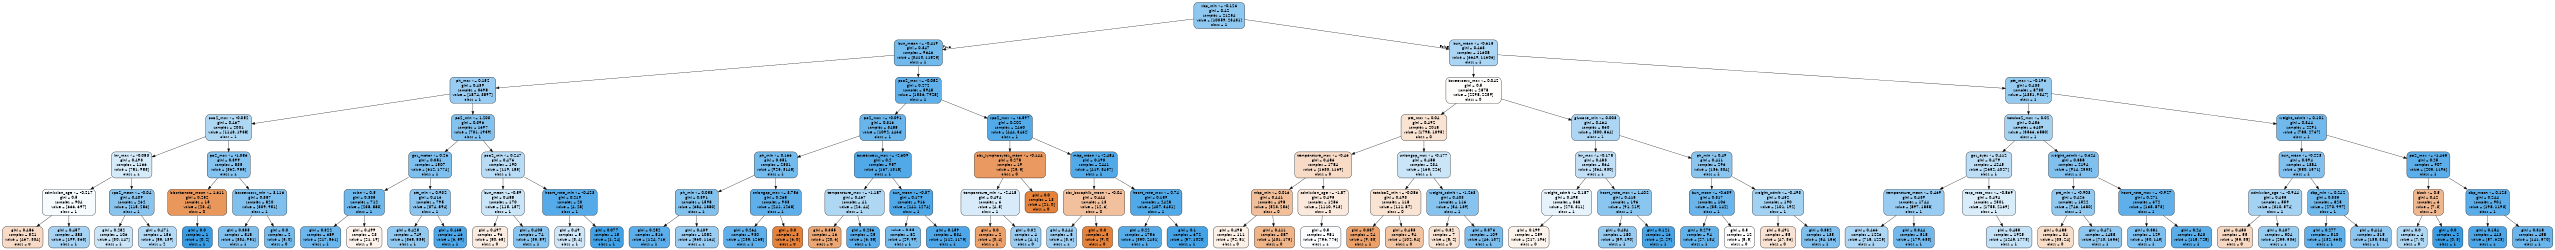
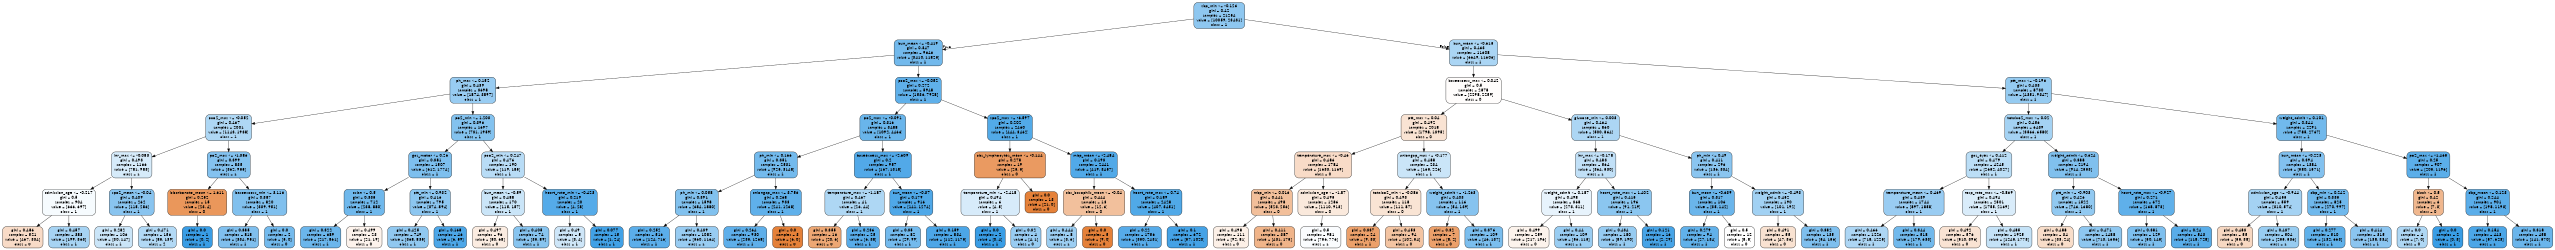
  digraph {
    fontname=Lato
    node [color=black fillcolor="#98ccf2" fontname=Lato shape=box style="filled, rounded"]
    edge [fontname=Lato]
    n1 [fillcolor="#8ec7f0" label="sbp_min <= -0.126\ngini = 0.42\nsamples = 21254\nvalue = [10059, 23431]\nclass = 1"]
    n2 [fillcolor="#72b9ec" label="bun_mean <= -0.419\ngini = 0.347\nsamples = 9646\nvalue = [3410, 11825]\nclass = 1"]
    n3 [fillcolor="#aad5f4" label="bun_mean <= -0.615\ngini = 0.463\nsamples = 11608\nvalue = [6649, 11606]\nclass = 1"]
    n4 [label="ph_max <= 0.152\ngini = 0.439\nsamples = 3698\nvalue = [1874, 3897]\nclass = 1"]
    n5 [fillcolor="#5fb0ea" label="pco2_max <= -0.052\ngini = 0.272\nsamples = 5948\nvalue = [1536, 7928]\nclass = 1"]
    n6 [fillcolor="#fffdfc" label="baseexcess_max <= 0.042\ngini = 0.5\nsamples = 2878\nvalue = [2298, 2259]\nclass = 0"]
    n7 [fillcolor="#95cbf1" label="ptt_max <= -0.196\ngini = 0.433\nsamples = 8730\nvalue = [4351, 9347]\nclass = 1"]
    n8 [fillcolor="#aed7f4" label="pco2_max <= -0.052\ngini = 0.467\nsamples = 2001\nvalue = [1143, 1938]\nclass = 1"]
    n9 [fillcolor="#83c2ef" label="po2_min <= 1.203\ngini = 0.396\nsamples = 1697\nvalue = [731, 1959]\nclass = 1"]
    n10 [fillcolor="#69b5eb" label="po2_max <= -0.091\ngini = 0.316\nsamples = 3488\nvalue = [1092, 4466]\nclass = 1"]
    n11 [fillcolor="#52aae8" label="spo2_max <= -6.597\ngini = 0.202\nsamples = 2460\nvalue = [444, 3462]\nclass = 1"]
    n12 [fillcolor="#d6ebfa" label="inr_max <= -0.083\ngini = 0.493\nsamples = 1166\nvalue = [781, 983]\nclass = 1"]
    n13 [fillcolor="#84c2ef" label="po2_max <= -1.386\ngini = 0.399\nsamples = 835\nvalue = [362, 955]\nclass = 1"]
    n14 [fillcolor="#7dbfee" label="gcs_motor <= 0.26\ngini = 0.381\nsamples = 1507\nvalue = [612, 1774]\nclass = 1"]
    n15 [fillcolor="#b8dcf6" label="pco2_min <= 0.247\ngini = 0.476\nsamples = 190\nvalue = [119, 185]\nclass = 1"]
    n16 [fillcolor="#f6fbfe" label="admission_age <= -0.217\ngini = 0.5\nsamples = 904\nvalue = [666, 697]\nclass = 1"]
    n17 [fillcolor="#89c4ef" label="spo2_mean <= -0.04\ngini = 0.409\nsamples = 262\nvalue = [115, 286]\nclass = 1"]
    n18 [fillcolor="#ea975b" label="bicarbonate_mean <= 1.611\ngini = 0.252\nsamples = 15\nvalue = [23, 4]\nclass = 0"]
    n19 [fillcolor="#80c0ee" label="baseexcess_min <= 3.116\ngini = 0.387\nsamples = 820\nvalue = [339, 951]\nclass = 1"]
    n20 [fillcolor="#f8dbc7" label="gini = 0.486\nsamples = 521\nvalue = [467, 334]\nclass = 0"]
    n21 [fillcolor="#a6d3f3" label="gini = 0.457\nsamples = 383\nvalue = [199, 363]\nclass = 1"]
    n22 [fillcolor="#cae5f8" label="gini = 0.282\nsamples = 106\nvalue = [30, 147]\nclass = 1"]
    n23 [fillcolor="#b2d9f5" label="gini = 0.471\nsamples = 156\nvalue = [85, 139]\nclass = 2"]
    n24 [fillcolor="#399de5" label="gini = 0.0\nsamples = 1\nvalue = [0, 2]\nclass = 1"]
    n25 [fillcolor="#7fbfee" label="gini = 0.385\nsamples = 818\nvalue = [334, 951]\nclass = 1"]
    n26 [fillcolor="#73baed" label="gini = 0.0\nsamples = 2\nvalue = [5, 0]\nclass = 0"]
    n27 [fillcolor="#6fb8ec" label="asian <= 0.5\ngini = 0.335\nsamples = 712\nvalue = [238, 880]\nclass = 1"]
    n28 [fillcolor="#8cc6f0" label="ptt_min <= 0.932\ngini = 0.416\nsamples = 795\nvalue = [374, 894]\nclass = 1"]
    n29 [fillcolor="#cae5f8" label="bun_mean <= -0.59\ngini = 0.488\nsamples = 170\nvalue = [115, 157]\nclass = 1"]
    n30 [fillcolor="#55abe9" label="heart_rate_min <= -0.423\ngini = 0.219\nsamples = 20\nvalue = [4, 28]\nclass = 1"]
    n31 [fillcolor="#6bb6ec" label="gini = 0.322\nsamples = 689\nvalue = [217, 861]\nclass = 1"]
    n32 [fillcolor="#fdf3ec" label="gini = 0.499\nsamples = 23\nvalue = [21, 19]\nclass = 0"]
    n33 [fillcolor="#90c8f0" label="gini = 0.425\nsamples = 749\nvalue = [368, 835]\nclass = 1"]
    n34 [fillcolor="#4da7e8" label="gini = 0.168\nsamples = 46\nvalue = [6, 59]\nclass = 1"]
    n35 [fillcolor="#fbece1" label="gini = 0.497\nsamples = 96\nvalue = [80, 68]\nclass = 0"]
    n36 [fillcolor="#87c4ef" label="gini = 0.405\nsamples = 74\nvalue = [35, 89]\nclass = 1"]
    n37 [fillcolor="#cee6f8" label="gini = 0.49\nsamples = 5\nvalue = [3, 4]\nclass = 1"]
    n38 [fillcolor="#41a1e6" label="gini = 0.077\nsamples = 15\nvalue = [1, 24]\nclass = 1"]
    n39 [fillcolor="#73baed" label="ph_min <= 0.166\ngini = 0.351\nsamples = 2531\nvalue = [925, 3148]\nclass = 1"]
    n40 [fillcolor="#52a9e8" label="baseexcess_max <= -2.609\ngini = 0.2\nsamples = 957\nvalue = [167, 1318]\nclass = 1"]
    n41 [fillcolor="#ea9a61" label="abs_lymphocytes_mean <= -0.144\ngini = 0.278\nsamples = 19\nvalue = [25, 5]\nclass = 0"]
    n42 [fillcolor="#51a9e8" label="mbp_mean <= -2.484\ngini = 0.193\nsamples = 2441\nvalue = [419, 3457]\nclass = 1"]
    n43 [fillcolor="#81c1ee" label="ph_min <= 0.058\ngini = 0.391\nsamples = 1598\nvalue = [684, 1880]\nclass = 1"]
    n44 [fillcolor="#5fb0ea" label="aniongap_max <= 3.756\ngini = 0.268\nsamples = 933\nvalue = [241, 1268]\nclass = 1"]
    n45 [fillcolor="#aed7f4" label="temperature_max <= -1.187\ngini = 0.467\nsamples = 41\nvalue = [26, 44]\nclass = 1"]
    n46 [fillcolor="#4fa8e8" label="bun_mean <= -0.37\ngini = 0.179\nsamples = 916\nvalue = [141, 1274]\nclass = 1"]
    n47 [fillcolor="#5baeea" label="gini = 0.252\nsamples = 516\nvalue = [124, 716]\nclass = 1"]
    n48 [label="gini = 0.439\nsamples = 1082\nvalue = [560, 1164]\nclass = 1"]
    n49 [fillcolor="#5eafea" label="gini = 0.264\nsamples = 930\nvalue = [235, 1268]\nclass = 1"]
    n50 [fillcolor="#e58139" label="gini = 0.0\nsamples = 3\nvalue = [6, 0]\nclass = 0"]
    n51 [fillcolor="#eda774" label="gini = 0.355\nsamples = 16\nvalue = [20, 6]\nclass = 0"]
    n52 [fillcolor="#58ace9" label="gini = 0.236\nsamples = 25\nvalue = [6, 38]\nclass = 1"]
-   n53 [fillcolor="#73baed" label="value = 0.35\nsamples = 82\nvalue = [29, 99]\nclass = 1"]
+   n53 [fillcolor="#73baed" label="gini = 0.35\nsamples = 82\nvalue = [29, 99]\nclass = 1"]
    n54 [fillcolor="#4ca6e7" label="gini = 0.159\nsamples = 834\nvalue = [112, 1175]\nclass = 1"]
    n55 [fillcolor="#d7ebfa" label="temperature_min <= -2.418\ngini = 0.494\nsamples = 6\nvalue = [4, 5]\nclass = 1"]
    n56 [fillcolor="#e58139" label="gini = 0.0\nsamples = 13\nvalue = [21, 0]\nclass = 0"]
    n57 [fillcolor="#f2c09c" label="abs_basophils_mean <= -0.04\ngini = 0.444\nsamples = 13\nvalue = [12, 6]\nclass = 0"]
    n58 [fillcolor="#50a9e8" label="heart_rate_max <= 0.74\ngini = 0.189\nsamples = 2428\nvalue = [407, 3451]\nclass = 1"]
-   n59 [fillcolor="#eca06a" label="gini = 0.0\nsamples = 2\nvalue = [0, 4]\nclass = 1"]
+   n59 [fillcolor="#399de5" label="gini = 0.0\nsamples = 2\nvalue = [0, 4]\nclass = 1"]
    n60 [label="gini = 0.32\nsamples = 4\nvalue = [4, 1]\nclass = 0"]
    n61 [fillcolor="#9ccef2" label="gini = 0.444\nsamples = 8\nvalue = [3, 6]\nclass = 1"]
    n62 [fillcolor="#e58139" label="gini = 0.0\nsamples = 5\nvalue = [9, 0]\nclass = 0"]
    n63 [fillcolor="#56abe9" label="gini = 0.22\nsamples = 1756\nvalue = [350, 2431]\nclass = 1"]
    n64 [fillcolor="#44a2e6" label="gini = 0.1\nsamples = 672\nvalue = [57, 1020]\nclass = 1"]
    n65 [fillcolor="#f9e3d3" label="ptt_max <= 0.04\ngini = 0.492\nsamples = 2018\nvalue = [1798, 1395]\nclass = 0"]
    n66 [fillcolor="#acd6f4" label="glucose_min <= 0.003\ngini = 0.464\nsamples = 860\nvalue = [500, 864]\nclass = 1"]
    n67 [fillcolor="#a4d2f3" label="totalco2_max <= 0.02\ngini = 0.456\nsamples = 6439\nvalue = [3566, 6580]\nclass = 1"]
    n68 [fillcolor="#71b9ec" label="weight_admit <= 0.101\ngini = 0.344\nsamples = 2291\nvalue = [785, 2767]\nclass = 1"]
    n69 [fillcolor="#f8dbc7" label="temperature_max <= -0.46\ngini = 0.486\nsamples = 1784\nvalue = [1633, 1169]\nclass = 0"]
    n70 [fillcolor="#cae5f8" label="aniongap_max <= -0.177\ngini = 0.488\nsamples = 234\nvalue = [165, 226]\nclass = 1"]
    n71 [fillcolor="#c1e0f7" label="inr_max <= -0.178\ngini = 0.483\nsamples = 564\nvalue = [364, 530]\nclass = 1"]
    n72 [fillcolor="#8ac5f0" label="ph_min <= 0.49\ngini = 0.411\nsamples = 296\nvalue = [136, 334]\nclass = 1"]
    n73 [fillcolor="#f2bf9a" label="mbp_min <= 0.016\ngini = 0.441\nsamples = 498\nvalue = [523, 256]\nclass = 0"]
    n74 [fillcolor="#fae9dc" label="admission_age <= -1.87\ngini = 0.495\nsamples = 1286\nvalue = [1110, 913]\nclass = 0"]
    n75 [fillcolor="#f9e4d4" label="totalco2_min <= -0.086\ngini = 0.493\nsamples = 118\nvalue = [111, 87]\nclass = 0"]
    n76 [fillcolor="#86c3ef" label="weight_admit <= -1.263\ngini = 0.403\nsamples = 116\nvalue = [54, 139]\nclass = 1"]
    n77 [fillcolor="#fcf0e7" label="gini = 0.498\nsamples = 111\nvalue = [92, 81]\nclass = 0"]
    n78 [fillcolor="#f0b489" label="gini = 0.411\nsamples = 387\nvalue = [431, 175]\nclass = 0"]
    n79 [fillcolor="#fafcfe" label="gini = 0.5\nsamples = 981\nvalue = [756, 776]\nclass = 1"]
    n80 [fillcolor="#eca06a" label="gini = 0.337\nsamples = 24\nvalue = [9, 33]\nclass = 1"]
    n81 [fillcolor="#f3c4a2" label="gini = 0.453\nsamples = 94\nvalue = [102, 54]\nclass = 0"]
-   n82 [fillcolor="#f9e3d3" label="gini = 0.32\nsamples = 7\nvalue = [8, 2]\nclass = 0"]
+   n82 [fillcolor="#eca06a" label="gini = 0.32\nsamples = 7\nvalue = [8, 2]\nclass = 0"]
    n83 [fillcolor="#7bbeee" label="gini = 0.376\nsamples = 109\nvalue = [46, 137]\nclass = 1"]
    n84 [fillcolor="#e7f3fc" label="weight_admit <= 0.187\ngini = 0.498\nsamples = 368\nvalue = [273, 311]\nclass = 1"]
    n85 [fillcolor="#8bc6f0" label="heart_rate_max <= 1.402\ngini = 0.415\nsamples = 196\nvalue = [91, 219]\nclass = 1"]
    n86 [fillcolor="#6ab5eb" label="bun_mean <= -0.639\ngini = 0.317\nsamples = 106\nvalue = [35, 142]\nclass = 1"]
    n87 [fillcolor="#a1d1f3" label="weight_admit <= -0.493\ngini = 0.452\nsamples = 190\nvalue = [101, 192]\nclass = 1"]
-   n88 [fillcolor="#fcf3ec" label="gini = 0.199\nsamples = 259\nvalue = [217, 196]\nclass = 0"]
+   n88 [fillcolor="#fcf3ec" label="gini = 0.499\nsamples = 259\nvalue = [217, 196]\nclass = 0"]
+   n89 [fillcolor="#99cdf2" label="gini = 0.44\nsamples = 109\nvalue = [56, 115]\nclass = 1"]
    n90 [fillcolor="#96cbf1" label="gini = 0.434\nsamples = 180\nvalue = [89, 190]\nclass = 1"]
    n91 [fillcolor="#47a4e7" label="gini = 0.121\nsamples = 16\nvalue = [2, 29]\nclass = 1"]
    n92 [fillcolor="#61b1ea" label="gini = 0.279\nsamples = 94\nvalue = [27, 134]\nclass = 1"]
    n93 [fillcolor="#ffffff" label="gini = 0.5\nsamples = 12\nvalue = [8, 8]\nclass = 0"]
    n94 [fillcolor="#f9e2d1" label="gini = 0.491\nsamples = 55\nvalue = [47, 36]\nclass = 0"]
    n95 [fillcolor="#7ebfee" label="gini = 0.382\nsamples = 135\nvalue = [54, 156]\nclass = 1"]
    n96 [fillcolor="#bbdef6" label="gcs_eyes <= 0.412\ngini = 0.479\nsamples = 4245\nvalue = [2652, 4027]\nclass = 1"]
    n97 [fillcolor="#80c0ee" label="weight_admit <= 0.624\ngini = 0.388\nsamples = 2194\nvalue = [914, 2553]\nclass = 1"]
    n98 [fillcolor="#82c1ef" label="bun_mean <= -0.223\ngini = 0.394\nsamples = 1384\nvalue = [580, 1571]\nclass = 1"]
    n99 [fillcolor="#5baee9" label="po2_max <= -1.465\ngini = 0.25\nsamples = 907\nvalue = [205, 1196]\nclass = 1"]
    n100 [fillcolor="#99ccf2" label="temperature_mean <= 0.469\ngini = 0.439\nsamples = 1744\nvalue = [897, 1858]\nclass = 1"]
    n101 [fillcolor="#d9ecfa" label="resp_rate_max <= -0.869\ngini = 0.494\nsamples = 2501\nvalue = [1755, 2169]\nclass = 1"]
    n102 [fillcolor="#91c9f1" label="ptt_min <= -0.903\ngini = 0.426\nsamples = 1522\nvalue = [746, 1680]\nclass = 1"]
    n103 [fillcolor="#5fb0ea" label="heart_rate_max <= -0.927\ngini = 0.271\nsamples = 672\nvalue = [168, 873]\nclass = 1"]
    n104 [fillcolor="#add6f4" label="gini = 0.466\nsamples = 1226\nvalue = [718, 1225]\nclass = 1"]
    n105 [fillcolor="#71b9ec" label="gini = 0.344\nsamples = 518\nvalue = [179, 633]\nclass = 1"]
+   n106 [fillcolor="#f9e3d3" label="gini = 0.492\nsamples = 576\nvalue = [510, 396]\nclass = 0"]
    n107 [fillcolor="#c4e2f7" label="gini = 0.485\nsamples = 1925\nvalue = [1245, 1773]\nclass = 1"]
    n108 [fillcolor="#f8ddc9" label="gini = 0.488\nsamples = 34\nvalue = [33, 24]\nclass = 0"]
    n109 [fillcolor="#8ec7f0" label="gini = 0.471\nsamples = 1488\nvalue = [713, 1656]\nclass = 1"]
    n110 [fillcolor="#7dbfee" label="gini = 0.381\nsamples = 129\nvalue = [50, 145]\nclass = 1"]
    n111 [fillcolor="#59ade9" label="gini = 0.24\nsamples = 543\nvalue = [118, 728]\nclass = 1"]
    n112 [fillcolor="#a4d2f3" label="admission_age <= -0.944\ngini = 0.455\nsamples = 559\nvalue = [310, 574]\nclass = 1"]
    n113 [fillcolor="#6fb8ec" label="dbp_min <= 0.242\ngini = 0.335\nsamples = 825\nvalue = [270, 997]\nclass = 1"]
    n114 [fillcolor="#f0b78e" label="black <= 0.5\ngini = 0.42\nsamples = 6\nvalue = [7, 3]\nclass = 0"]
    n115 [fillcolor="#5aade9" label="dbp_mean <= 0.123\ngini = 0.244\nsamples = 901\nvalue = [198, 1193]\nclass = 1"]
    n116 [fillcolor="#f7d8c2" label="gini = 0.483\nsamples = 55\nvalue = [55, 38]\nclass = 0"]
    n117 [fillcolor="#97ccf1" label="gini = 0.437\nsamples = 504\nvalue = [255, 536]\nclass = 1"]
    n118 [fillcolor="#60b1ea" label="gini = 0.277\nsamples = 510\nvalue = [132, 663]\nclass = 1"]
    n119 [fillcolor="#8bc5f0" label="gini = 0.414\nsamples = 315\nvalue = [138, 334]\nclass = 1"]
    n120 [fillcolor="#aed7f4" label="gini = 0.0\nsamples = 4\nvalue = [7, 0]\nclass = 0"]
    n121 [fillcolor="#399de5" label="gini = 0.0\nsamples = 2\nvalue = [0, 3]\nclass = 1"]
    n122 [fillcolor="#4ba6e7" label="gini = 0.154\nsamples = 443\nvalue = [57, 623]\nclass = 1"]
    n123 [fillcolor="#6ab5eb" label="gini = 0.318\nsamples = 458\nvalue = [141, 570]\nclass = 1"]
    n1 -> n2 [headlabel=True labelangle=45 labeldistance=2.5]
    n1 -> n3 [headlabel=False labelangle=-45 labeldistance=2.5]
    n2 -> n4
    n2 -> n5
    n3 -> n6
    n3 -> n7
    n4 -> n8
    n4 -> n9
    n5 -> n10
    n5 -> n11
    n6 -> n65
    n6 -> n66
    n7 -> n67
    n7 -> n68
    n8 -> n12
    n8 -> n13
    n9 -> n14
    n9 -> n15
    n10 -> n39
    n10 -> n40
    n11 -> n41
    n11 -> n42
    n12 -> n16
    n12 -> n17
    n13 -> n18
    n13 -> n19
    n14 -> n27
    n14 -> n28
    n15 -> n29
    n15 -> n30
    n16 -> n20
    n16 -> n21
    n17 -> n22
    n17 -> n23
    n18 -> n24
    n19 -> n25
    n19 -> n26
    n27 -> n31
    n27 -> n32
    n28 -> n33
    n28 -> n34
    n29 -> n35
    n29 -> n36
    n30 -> n37
    n30 -> n38
    n39 -> n43
    n39 -> n44
    n40 -> n45
    n40 -> n46
    n41 -> n55
    n41 -> n56
    n42 -> n57
    n42 -> n58
    n43 -> n47
    n43 -> n48
    n44 -> n49
    n44 -> n50
    n45 -> n51
    n45 -> n52
    n46 -> n53
    n46 -> n54
    n55 -> n59
    n55 -> n60
    n57 -> n61
    n57 -> n62
    n58 -> n63
    n58 -> n64
    n65 -> n69
    n65 -> n70
    n66 -> n71
    n66 -> n72
    n67 -> n96
    n67 -> n97
    n68 -> n98
    n68 -> n99
    n69 -> n73
    n69 -> n74
    n70 -> n75
    n70 -> n76
    n71 -> n84
    n71 -> n85
    n72 -> n86
    n72 -> n87
    n73 -> n77
    n73 -> n78
    n74 -> n79
    n75 -> n80
    n75 -> n81
    n76 -> n82
    n76 -> n83
    n84 -> n88
+   n84 -> n89
    n85 -> n90
    n85 -> n91
    n86 -> n92
    n86 -> n93
    n87 -> n94
    n87 -> n95
    n96 -> n100
    n96 -> n101
    n97 -> n102
    n97 -> n103
    n98 -> n112
    n98 -> n113
    n99 -> n114
    n99 -> n115
    n100 -> n104
    n100 -> n105
+   n101 -> n106
    n101 -> n107
    n102 -> n108
    n102 -> n109
    n103 -> n110
    n103 -> n111
    n112 -> n116
    n112 -> n117
    n113 -> n118
    n113 -> n119
    n114 -> n120
    n114 -> n121
    n115 -> n122
    n115 -> n123
  }
